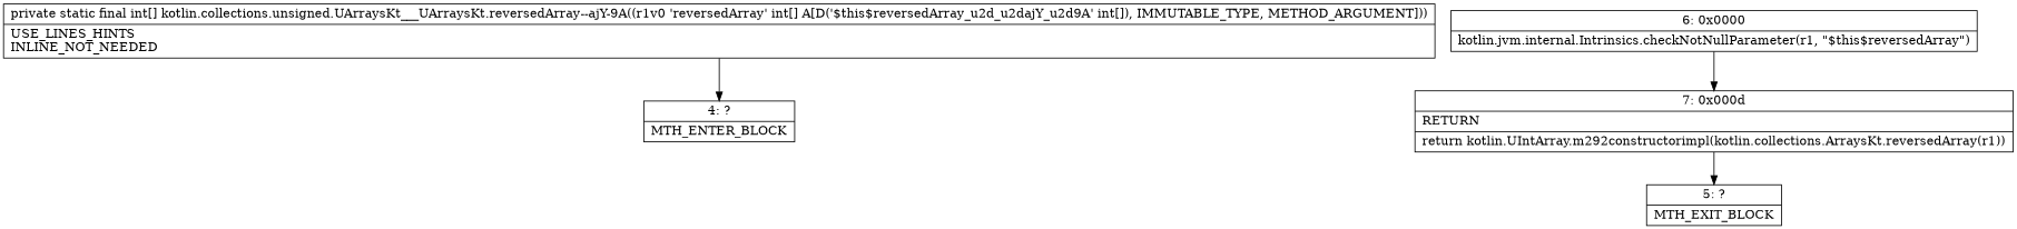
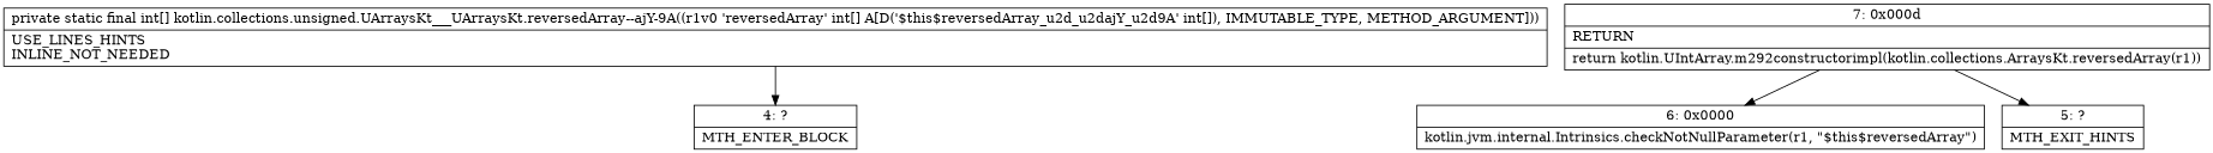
  digraph {
    node [shape=record]
    n1 [label="{4\:\ ?|MTH_ENTER_BLOCK\l}"]
    n2 [label="{6\:\ 0x0000|kotlin.jvm.internal.Intrinsics.checkNotNullParameter(r1, \"$this$reversedArray\")\l}"]
    n3 [label="{7\:\ 0x000d|RETURN\l|return kotlin.UIntArray.m292constructorimpl(kotlin.collections.ArraysKt.reversedArray(r1))\l}"]
-   n4 [label="{5\:\ ?|MTH_EXIT_BLOCK\l}"]
+   n4 [label="{5\:\ ?|MTH_EXIT_HINTS\l}"]
    n5 [label="{private static final int[] kotlin.collections.unsigned.UArraysKt___UArraysKt.reversedArray\-\-ajY\-9A((r1v0 'reversedArray' int[] A[D('$this$reversedArray_u2d_u2dajY_u2d9A' int[]), IMMUTABLE_TYPE, METHOD_ARGUMENT]))  | USE_LINES_HINTS\lINLINE_NOT_NEEDED\l}"]
-   n2 -> n3
+   n3 -> n2
    n3 -> n4
    n5 -> n1
  }
